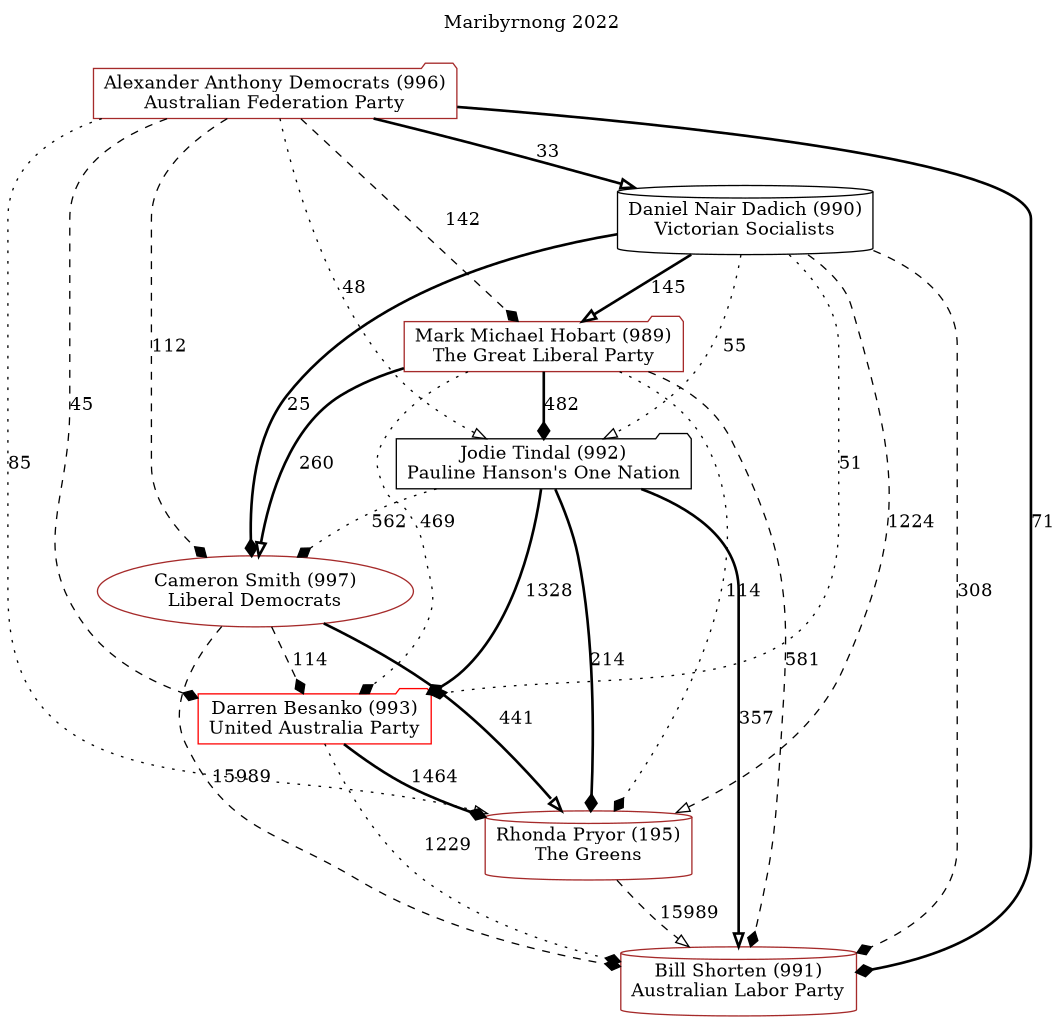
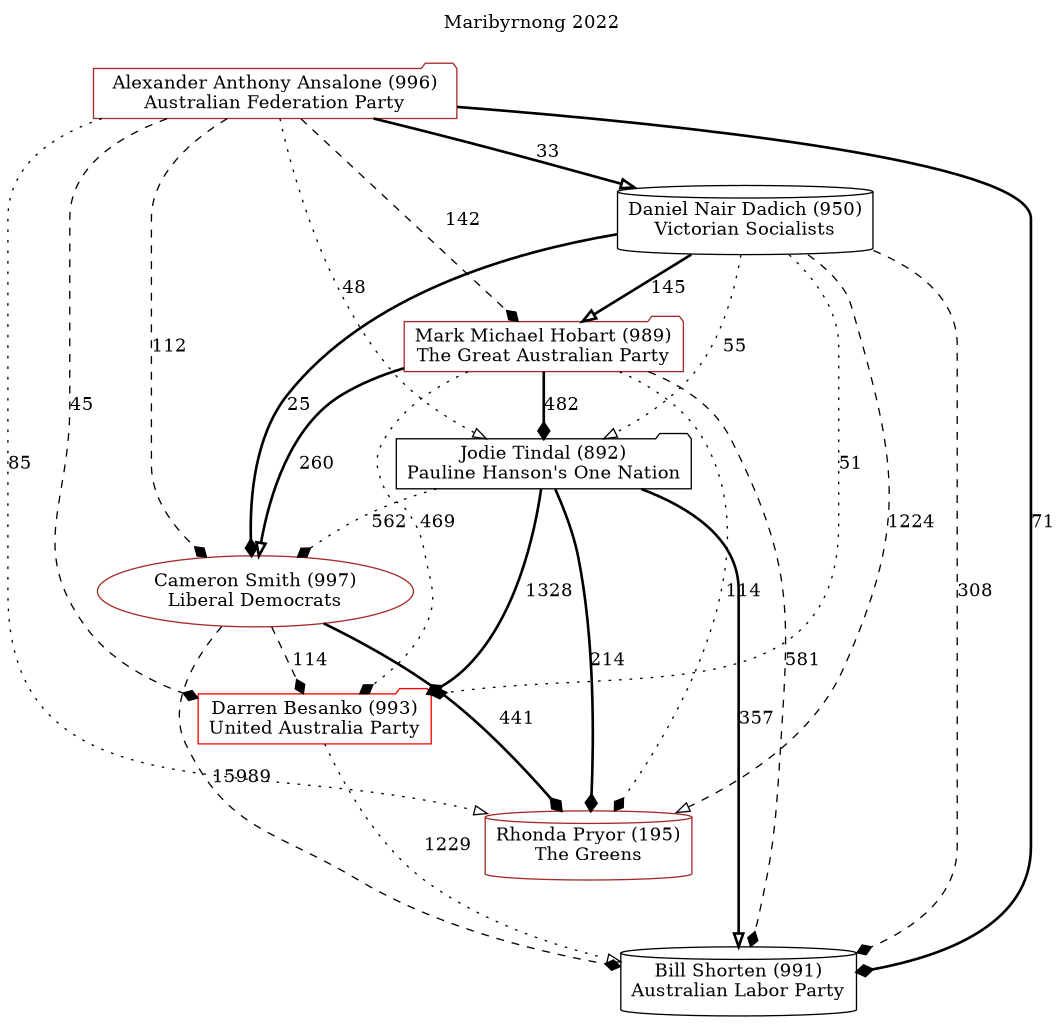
  digraph {
    label="Maribyrnong 2022"
    labelloc=t
    mclimit=10
    node [color=brown shape=folder]
    edge [arrowhead=diamond style=bold]
-   n1 [label="Bill Shorten (991)\nAustralian Labor Party" shape=cylinder]
+   n1 [color=black label="Bill Shorten (991)\nAustralian Labor Party" shape=cylinder]
    n2 [label="Rhonda Pryor (195)\nThe Greens" shape=cylinder]
-   n3 [label="Alexander Anthony Democrats (996)\nAustralian Federation Party"]
+   n3 [label="Alexander Anthony Ansalone (996)\nAustralian Federation Party"]
    n4 [color=red label="Darren Besanko (993)\nUnited Australia Party"]
-   n5 [label="Mark Michael Hobart (989)\nThe Great Liberal Party"]
-   n6 [color=black label="Jodie Tindal (992)\nPauline Hanson's One Nation"]
-   n7 [color=black label="Daniel Nair Dadich (990)\nVictorian Socialists" shape=cylinder]
+   n5 [label="Mark Michael Hobart (989)\nThe Great Australian Party"]
+   n6 [color=black label="Jodie Tindal (892)\nPauline Hanson's One Nation"]
+   n7 [color=black label="Daniel Nair Dadich (950)\nVictorian Socialists" shape=cylinder]
    n8 [label="Cameron Smith (997)\nLiberal Democrats" shape=ellipse]
-   n2 -> n1 [arrowhead=onormal label=15989 style=dashed]
    n3 -> n1 [label=71]
    n3 -> n2 [arrowhead=onormal label=85 style=dotted]
    n3 -> n4 [label=45 style=dashed]
    n3 -> n5 [label=142 style=dashed]
    n3 -> n6 [arrowhead=onormal label=48 style=dotted]
    n3 -> n7 [arrowhead=onormal label=33]
    n3 -> n8 [label=112 style=dashed]
-   n4 -> n1 [label=1229 style=dotted]
-   n4 -> n2 [label=1464]
+   n4 -> n1 [arrowhead=onormal label=1229 style=dotted]
    n5 -> n1 [label=581 style=dashed]
    n5 -> n2 [label=114 style=dotted]
    n5 -> n4 [label=469 style=dotted]
    n5 -> n6 [label=482]
    n5 -> n8 [arrowhead=onormal label=260]
    n6 -> n1 [arrowhead=onormal label=357]
    n6 -> n2 [label=214]
    n6 -> n4 [label=1328]
    n6 -> n8 [label=562 style=dotted]
    n7 -> n1 [label=308 style=dashed]
    n7 -> n2 [arrowhead=onormal label=1224 style=dashed]
    n7 -> n4 [label=51 style=dotted]
    n7 -> n5 [arrowhead=onormal label=145]
    n7 -> n6 [arrowhead=onormal label=55 style=dotted]
    n7 -> n8 [label=25]
    n8 -> n1 [label=15989 style=dashed]
-   n8 -> n2 [arrowhead=onormal label=441]
+   n8 -> n2 [label=441]
    n8 -> n4 [label=114 style=dashed]
  }
